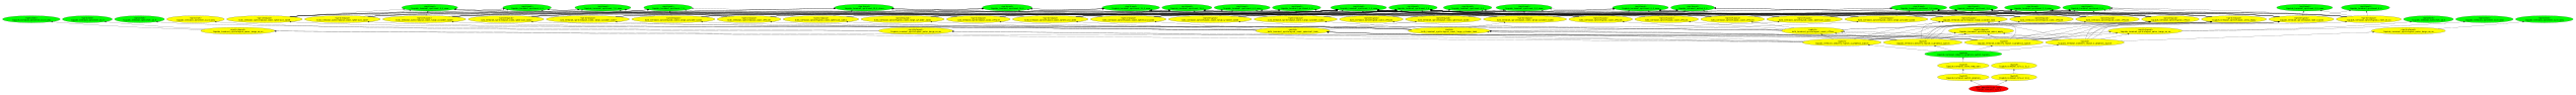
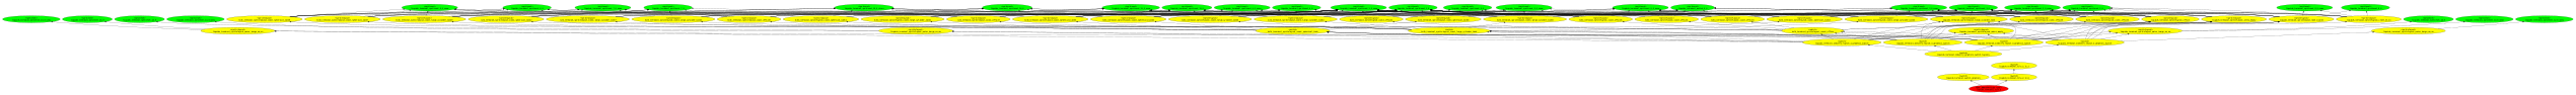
  digraph {
    fontname="Liberation Mono"
    rankdir=BT
    node [fillcolor=yellow fontname="Liberation Mono" style=filled]
    edge [fontname="Liberation Mono"]
    n1 [fillcolor=green label="<spriteset>\nliquids_terminal_spriteset_1_0"]
    n2 [fillcolor=green label="<spriteset>\nliquids_terminal_spriteset_1_0_snow"]
    n3 [fillcolor=green label="<spriteset>\nliquids_terminal_spriteset_2_0"]
    n4 [fillcolor=green label="<spriteset>\nliquids_terminal_spriteset_2_0_snow"]
    n5 [fillcolor=green label="<spriteset>\nliquids_terminal_spriteset_3_0"]
    n6 [fillcolor=green label="<spriteset>\nliquids_terminal_spriteset_3_0_snow"]
    n7 [fillcolor=green label="<spriteset>\nliquids_terminal_spriteset_4_0"]
    n8 [fillcolor=green label="<spriteset>\nliquids_terminal_spriteset_4_0_snow"]
    n9 [fillcolor=green label="<spriteset>\nliquids_terminal_spriteset_5_0"]
    n10 [fillcolor=green label="<spriteset>\nliquids_terminal_spriteset_5_0_snow"]
    n11 [fillcolor=green label="<spriteset>\nliquids_terminal_spriteset_6_0"]
    n12 [fillcolor=green label="<spriteset>\nliquids_terminal_spriteset_6_0_snow"]
    n13 [fillcolor=green label="<spriteset>\nliquids_terminal_spriteset_7_0"]
    n14 [fillcolor=green label="<spriteset>\nliquids_terminal_spriteset_7_0_snow"]
    n15 [fillcolor=green label="<spriteset>\nliquids_terminal_spriteset_8_0"]
    n16 [fillcolor=green label="<spriteset>\nliquids_terminal_spriteset_8_0_snow"]
    n17 [fillcolor=green label="<spriteset>\nliquids_terminal_switch_9_0"]
    n18 [fillcolor=green label="<spriteset>\nliquids_terminal_spriteset_9_0_snow"]
    n19 [fillcolor=green label="<spriteset>\nliquids_terminal_spriteset_10_0"]
    n20 [fillcolor=green label="<spriteset>\nliquids_terminal_spriteset_10_0_store"]
    n21 [fillcolor=green label="<spriteset>\nliquids_terminal_spriteset_11_0"]
    n22 [fillcolor=green label="<spriteset>\nliquids_terminal_spriteset_11_0_snow"]
    n23 [fillcolor=green label="<spriteset>\nliquids_terminal_spriteset_12_0_snow"]
    n24 [fillcolor=green label="<spriteset>\nliquids_terminal_spriteset_13_0"]
    n25 [fillcolor=green label="<spriteset>\nliquids_terminal_spriteset_13_0_snow"]
    n26 [fillcolor=green label="<spriteset>\nliquids_terminal_spriteset_14_0"]
-   n27 [label="<spriteset>\nliquids_terminal_spriteset_14_0_snow"]
+   n27 [fillcolor=green label="<spriteset>\nliquids_terminal_spriteset_14_0_snow"]
    n28 [fillcolor=green label="<spriteset>\nliquids_terminal_spriteset_15_0"]
    n29 [fillcolor=green label="<spriteset>\nliquids_terminal_spriteset_15_0_snow"]
    n30 [label="<spritelayout>\nliquids_terminal_spritelayout_small_tanks"]
    n31 [label="<spritelayout>\nbulk_terminal_spritelayout_coast_large_cylinder_tank1"]
    n32 [label="<spritelayout>\nbulk_terminal_spritelayout_coast_large_cylinder_tank2"]
    n33 [label="<spritelayout>\nbulk_terminal_spritelayout_coast_large_cylinder_tank3"]
    n34 [label="<spritelayout>\nbulk_terminal_spritelayout_coast_large_cylinder_tank4"]
    n35 [label="<spritelayout>\nbulk_terminal_spritelayout_coast_large_cylinder_tank5"]
    n36 [label="<spritelayout>\nbulk_terminal_spritelayout_coast_large_cylinder_tank6"]
    n37 [label="<spritelayout>\nbulk_terminal_spritelayout_coast_large_cylinder_tank7"]
    n38 [label="<spritelayout>\nbulk_terminal_spritelayout_coast_large_cylinder_tank8"]
    n39 [label="<spritelayout>\nbulk_terminal_spritelayout_coast_office1"]
    n40 [label="<spritelayout>\nbulk_terminal_spritelayout_coast_office2"]
    n41 [label="<spritelayout>\nbulk_terminal_spritelayout_coast_office3"]
    n42 [label="<spritelayout>\nbulk_terminal_spritelayout_coast_office4"]
    n43 [label="<spritelayout>\nbulk_terminal_spritelayout_coast_office5"]
    n44 [label="<spritelayout>\nbulk_terminal_spritelayout_coast_office6"]
    n45 [label="<spritelayout>\nbulk_terminal_spritelayout_coast_office7"]
    n46 [label="<spritelayout>\nbulk_terminal_spritelayout_coast_office8"]
    n47 [label="<spritelayout>\nbulk_terminal_spritelayout_coast_spherical_tank1"]
    n48 [label="<spritelayout>\nbulk_terminal_spritelayout_coast_spherical_tank2"]
    n49 [label="<spritelayout>\nbulk_terminal_spritelayout_coast_spherical_tank3"]
    n50 [label="<spritelayout>\nbulk_terminal_spritelayout_coast_spherical_tank4"]
    n51 [label="<spritelayout>\nbulk_terminal_spritelayout_coast_spherical_tank5"]
    n52 [label="<spritelayout>\nbulk_terminal_spritelayout_coast_spherical_tank6"]
    n53 [label="<spritelayout>\nbulk_terminal_spritelayout_coast_spherical_tank7"]
    n54 [label="<spritelayout>\nbulk_terminal_spritelayout_coast_spherical_tank8"]
    n55 [label="<spritelayout>\nliquids_terminal_spritelayout_water_barge_sw_ne"]
    n56 [label="<spritelayout>\nliquids_terminal_spritelayout_water_barge_ne_sw"]
    n57 [label="<spritelayout>\nliquids_terminal_spritelayout_water_barge_se_nw"]
    n58 [label="<spritelayout>\nliquids_terminal_spritelayout_water_barge_nw_se"]
    n59 [label="<spritelayout>\nliquids_terminal_spritelayout_water_empty"]
    n60 [label="<spritelayout>\nliquids_terminal_spritelayout_office"]
    n61 [label="<spritelayout>\nliquids_terminal_spritelayout_large_cylinder_tank"]
    n62 [label="<spritelayout>\nliquids_terminal_spritelayout_crane_ne_sw"]
    n63 [label="<spritelayout>\nliquids_terminal_spritelayout_jetty_empty"]
    n64 [label="<switch>\nbulk_terminal_spritelayout_coast_large_cylinder_tank"]
    n65 [label="<switch>\nbulk_terminal_spritelayout_coast_office"]
    n66 [label="<switch>\nbulk_terminal_spritelayout_coast_spherical_tank"]
    n67 [label="<switch>\nliquids_terminal_industry_layout_1_graphics_switch"]
    n68 [label="<switch>\nliquids_terminal_industry_layout_2_graphics_switch"]
    n69 [label="<switch>\nliquids_terminal_industry_layout_3_graphics_switch"]
    n70 [label="<switch>\nliquids_terminal_industry_layout_4_graphics_switch"]
-   n71 [fillcolor=green label="<switch>\nliquids_terminal_industry_graphics_switch_layouts"]
-   n72 [label="<switch>\nliquids_terminal_store_temp_vars"]
+   n71 [label="<switch>\nliquids_terminal_industry_graphics_switch_layouts"]
    n73 [label="<switch>\nliquids_terminal_switch_graphics"]
    n74 [label="<switch>\nliquids_terminal_tile_2_lc_1"]
    n75 [label="<switch>\nliquids_terminal_tile_2_lc_0"]
    n76 [fillcolor=red label="FEAT_INDUSTRYTILES <251>\nliquids_terminal_tile_2"]
    n30 -> n1
    n30 -> n2
    n30 -> n3
    n30 -> n4
    n30 -> n5
    n30 -> n6
    n30 -> n15
    n30 -> n16
    n31 -> n1
    n31 -> n2
    n31 -> n21
    n31 -> n22
    n32 -> n1
    n32 -> n2
    n32 -> n13
    n32 -> n14
    n32 -> n21
    n32 -> n22
    n33 -> n1
    n33 -> n2
    n33 -> n3
    n33 -> n4
    n33 -> n5
    n33 -> n6
    n33 -> n21
    n33 -> n22
    n34 -> n1
    n34 -> n2
    n34 -> n5
    n34 -> n6
    n34 -> n7
    n34 -> n8
    n34 -> n21
    n34 -> n22
    n35 -> n1
    n35 -> n2
    n35 -> n7
    n35 -> n8
    n35 -> n9
    n35 -> n10
    n35 -> n21
    n35 -> n22
    n36 -> n1
    n36 -> n2
    n36 -> n3
    n36 -> n4
    n36 -> n9
    n36 -> n10
    n36 -> n21
    n36 -> n22
    n37 -> n1
    n37 -> n2
    n37 -> n11
    n37 -> n12
    n37 -> n21
    n37 -> n22
    n38 -> n1
    n38 -> n2
    n38 -> n11
    n38 -> n12
    n38 -> n13
    n38 -> n14
    n38 -> n21
    n38 -> n22
    n39 -> n1
    n39 -> n2
    n39 -> n17
    n39 -> n18
    n40 -> n1
    n40 -> n2
    n40 -> n13
    n40 -> n17
    n40 -> n18
    n41 -> n1
    n41 -> n2
    n41 -> n3
    n41 -> n4
    n41 -> n5
    n41 -> n6
    n41 -> n17
    n41 -> n18
    n42 -> n1
    n42 -> n2
    n42 -> n5
    n42 -> n6
    n42 -> n7
    n42 -> n8
    n42 -> n17
    n42 -> n18
    n43 -> n1
    n43 -> n2
    n43 -> n7
    n43 -> n8
    n43 -> n9
    n43 -> n10
    n43 -> n17
    n43 -> n18
    n44 -> n1
    n44 -> n2
    n44 -> n3
    n44 -> n4
    n44 -> n9
    n44 -> n10
    n44 -> n17
    n44 -> n18
    n45 -> n1
    n45 -> n2
    n45 -> n11
    n45 -> n12
    n45 -> n14
    n45 -> n17
    n45 -> n18
    n46 -> n1
    n46 -> n2
    n46 -> n11
    n46 -> n12
    n46 -> n13
    n46 -> n14
    n46 -> n17
    n46 -> n18
    n47 -> n1
    n47 -> n2
    n47 -> n19
    n47 -> n20
    n48 -> n1
    n48 -> n2
    n48 -> n13
    n48 -> n14
    n48 -> n19
    n48 -> n20
    n49 -> n1
    n49 -> n2
    n49 -> n3
    n49 -> n4
    n49 -> n5
    n49 -> n6
    n49 -> n19
    n49 -> n20
    n50 -> n1
    n50 -> n2
    n50 -> n5
    n50 -> n6
    n50 -> n7
    n50 -> n8
    n50 -> n19
    n50 -> n20
    n51 -> n1
    n51 -> n2
    n51 -> n7
    n51 -> n8
    n51 -> n9
    n51 -> n10
    n51 -> n19
    n51 -> n20
    n52 -> n1
    n52 -> n2
    n52 -> n3
    n52 -> n4
    n52 -> n9
    n52 -> n10
    n52 -> n19
    n52 -> n20
    n53 -> n1
    n53 -> n2
    n53 -> n11
    n53 -> n12
    n53 -> n19
    n53 -> n20
    n54 -> n1
    n54 -> n2
    n54 -> n11
    n54 -> n12
    n54 -> n13
    n54 -> n14
    n54 -> n19
    n54 -> n20
    n55 -> n23
    n56 -> n24
    n56 -> n25
    n57 -> n26
    n57 -> n27
    n58 -> n28
    n58 -> n29
    n60 -> n1
    n60 -> n2
    n60 -> n3
    n60 -> n4
    n60 -> n5
    n60 -> n6
    n60 -> n17
    n60 -> n18
    n61 -> n1
    n61 -> n2
    n61 -> n3
    n61 -> n4
    n61 -> n5
    n61 -> n6
    n61 -> n21
    n61 -> n22
    n62 -> n1
    n62 -> n2
    n62 -> n3
    n62 -> n4
    n62 -> n5
    n62 -> n6
    n62 -> n15
    n62 -> n16
    n63 -> n1
    n63 -> n2
    n63 -> n3
    n63 -> n4
    n63 -> n5
    n63 -> n6
    n64 -> n31
    n64 -> n32
    n64 -> n33
    n64 -> n34
    n64 -> n35
    n64 -> n36
    n64 -> n37
    n64 -> n38
    n65 -> n39
    n65 -> n40
    n65 -> n41
    n65 -> n42
    n65 -> n43
    n65 -> n44
    n65 -> n45
    n65 -> n46
    n66 -> n47
    n66 -> n48
    n66 -> n49
    n66 -> n50
    n66 -> n51
    n66 -> n52
    n66 -> n53
    n66 -> n54
    n67 -> n30
    n67 -> n57
    n67 -> n58
    n67 -> n59
    n67 -> n60
    n67 -> n61
    n67 -> n63
    n67 -> n64
    n67 -> n65
    n67 -> n66
    n68 -> n30
    n68 -> n55
    n68 -> n56
    n68 -> n59
    n68 -> n60
    n68 -> n61
    n68 -> n63
    n68 -> n64
    n68 -> n65
    n68 -> n66
    n69 -> n30
    n69 -> n56
    n69 -> n57
    n69 -> n59
    n69 -> n60
    n69 -> n61
    n69 -> n62
    n69 -> n63
    n69 -> n64
    n69 -> n65
    n69 -> n66
    n70 -> n30
    n70 -> n56
    n70 -> n58
    n70 -> n59
    n70 -> n60
    n70 -> n61
    n70 -> n63
    n70 -> n64
    n70 -> n65
    n70 -> n66
    n71 -> n67
    n71 -> n68
    n71 -> n69
    n71 -> n70
-   n72 -> n71
-   n73 -> n72
    n75 -> n74
    n76 -> n73
    n76 -> n75
  }
